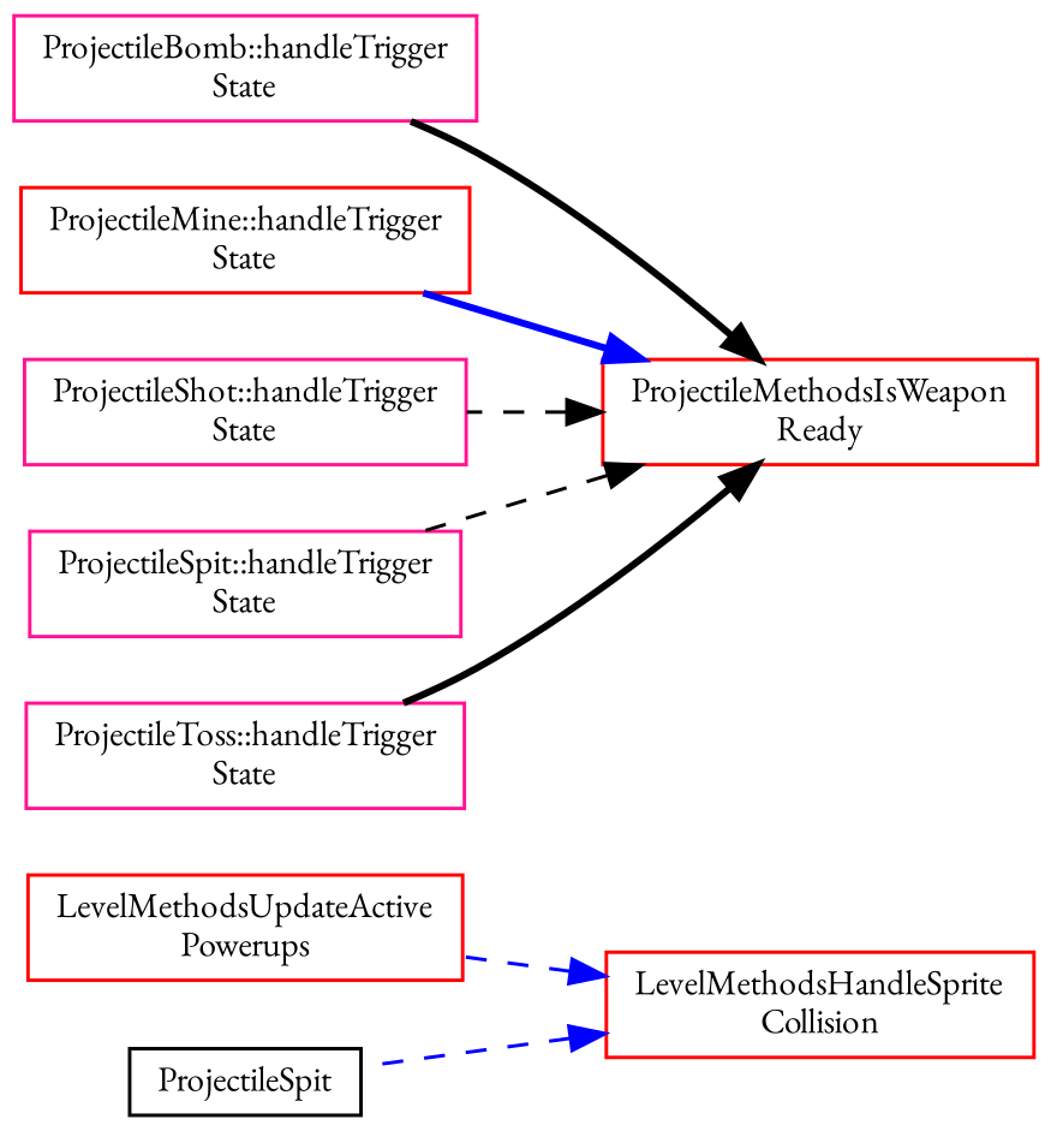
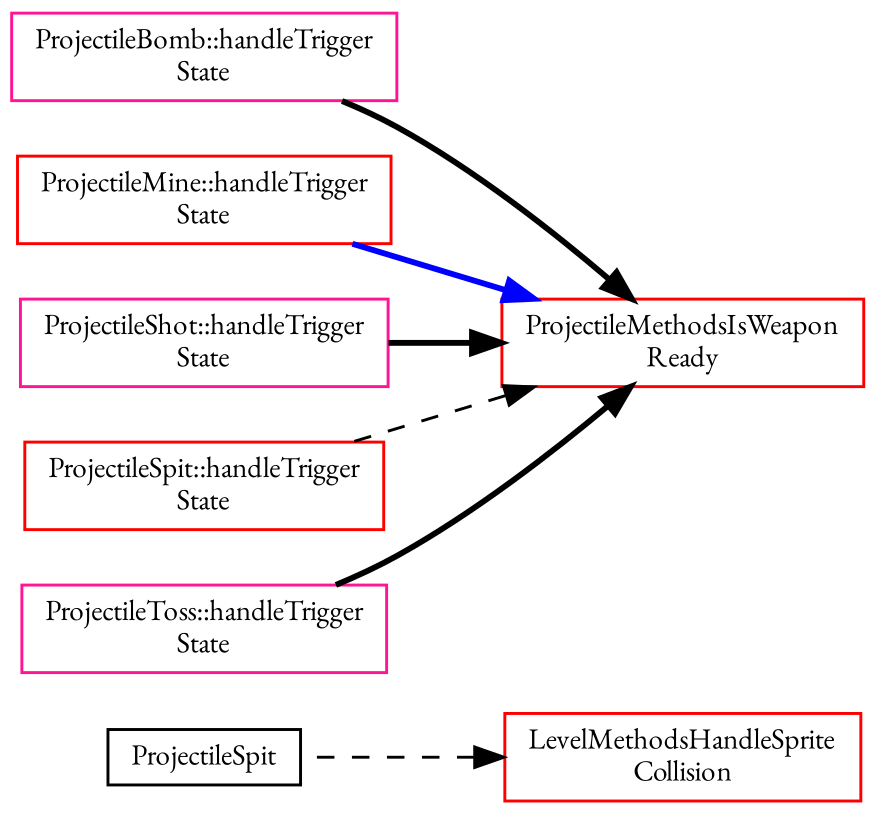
  digraph {
    fontname="EB Garamond"
    rankdir=RL
    node [color=red fillcolor=white fontname="EB Garamond" fontsize=10 shape=record style=filled]
    edge [color=black dir=back fontname="EB Garamond" fontsize=10 labelfontname=Helvetica labelfontsize=10 style=bold]
    n1 [height=0.2 label="LevelMethodsHandleSprite\lCollision" width=0.4]
-   n2 [height=0.2 label="LevelMethodsUpdateActive\lPowerups" width=0.4]
    n3 [color=black height=0.2 label=ProjectileSpit width=0.4]
    n4 [height=0.2 label="ProjectileMethodsIsWeapon\lReady" width=0.4]
    n5 [color=deeppink height=0.2 label="ProjectileBomb::handleTrigger\lState" width=0.4]
    n6 [height=0.2 label="ProjectileMine::handleTrigger\lState" width=0.4]
    n7 [color=deeppink height=0.2 label="ProjectileShot::handleTrigger\lState" width=0.4]
-   n8 [color=deeppink height=0.2 label="ProjectileSpit::handleTrigger\lState" width=0.4]
+   n8 [height=0.2 label="ProjectileSpit::handleTrigger\lState" width=0.4]
    n9 [color=deeppink height=0.2 label="ProjectileToss::handleTrigger\lState" width=0.4]
-   n1 -> n2 [color=blue style=dashed]
-   n1 -> n3 [color=blue style=dashed]
+   n1 -> n3 [style=dashed]
    n4 -> n5
    n4 -> n6 [color=blue]
-   n4 -> n7 [style=dashed]
+   n4 -> n7
    n4 -> n8 [style=dashed]
    n4 -> n9
  }
